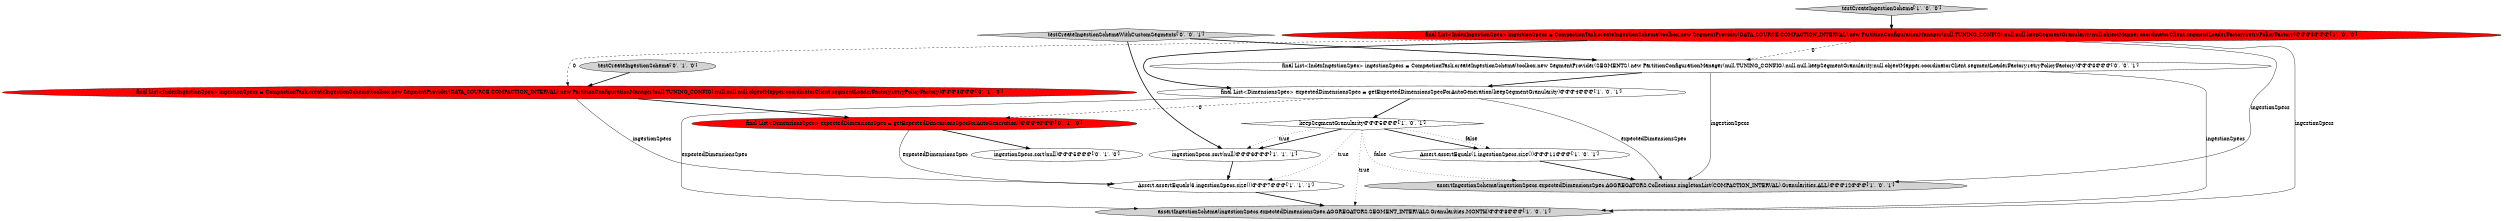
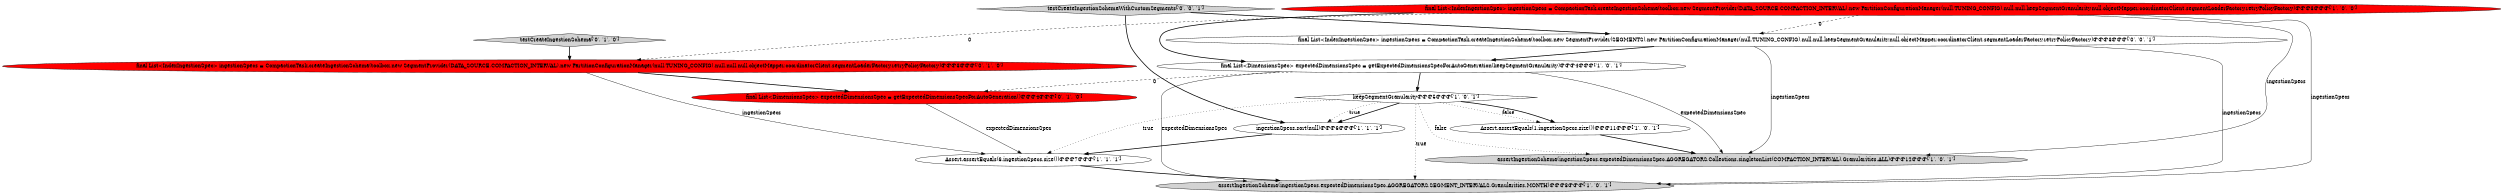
  digraph {
    node [fillcolor=white shape=ellipse style=filled]
    edge [style=bold]
    n1 [fillcolor=lightgray label="assertIngestionSchema(ingestionSpecs,expectedDimensionsSpec,AGGREGATORS,SEGMENT_INTERVALS,Granularities.MONTH)@@@8@@@['1', '0', '1']"]
    n2 [label="final List<DimensionsSpec> expectedDimensionsSpec = getExpectedDimensionsSpecForAutoGeneration(keepSegmentGranularity)@@@4@@@['1', '0', '1']"]
    n3 [fillcolor=lightgray label="assertIngestionSchema(ingestionSpecs,expectedDimensionsSpec,AGGREGATORS,Collections.singletonList(COMPACTION_INTERVAL),Granularities.ALL)@@@12@@@['1', '0', '1']"]
    n4 [fillcolor=red label="final List<DimensionsSpec> expectedDimensionsSpec = getExpectedDimensionsSpecForAutoGeneration()@@@4@@@['0', '1', '0']"]
    n5 [label="keepSegmentGranularity@@@5@@@['1', '0', '1']" shape=diamond]
    n6 [label="Assert.assertEquals(6,ingestionSpecs.size())@@@7@@@['1', '1', '1']"]
-   n7 [label="ingestionSpecs.sort(null)@@@5@@@['0', '1', '0']"]
    n8 [label="ingestionSpecs.sort(null)@@@6@@@['1', '1', '1']"]
    n9 [label="Assert.assertEquals(1,ingestionSpecs.size())@@@11@@@['1', '0', '1']"]
-   n10 [fillcolor=lightgray label="testCreateIngestionSchema['0', '1', '0']"]
+   n10 [fillcolor=lightgray label="testCreateIngestionSchema['0', '1', '0']" shape=diamond]
    n11 [fillcolor=red label="final List<IndexIngestionSpec> ingestionSpecs = CompactionTask.createIngestionSchema(toolbox,new SegmentProvider(DATA_SOURCE,COMPACTION_INTERVAL),new PartitionConfigurationManager(null,TUNING_CONFIG),null,null,null,objectMapper,coordinatorClient,segmentLoaderFactory,retryPolicyFactory)@@@3@@@['0', '1', '0']"]
    n12 [label="final List<IndexIngestionSpec> ingestionSpecs = CompactionTask.createIngestionSchema(toolbox,new SegmentProvider(SEGMENTS),new PartitionConfigurationManager(null,TUNING_CONFIG),null,null,keepSegmentGranularity,null,objectMapper,coordinatorClient,segmentLoaderFactory,retryPolicyFactory)@@@3@@@['0', '0', '1']"]
    n13 [fillcolor=red label="final List<IndexIngestionSpec> ingestionSpecs = CompactionTask.createIngestionSchema(toolbox,new SegmentProvider(DATA_SOURCE,COMPACTION_INTERVAL),new PartitionConfigurationManager(null,TUNING_CONFIG),null,null,keepSegmentGranularity,null,objectMapper,coordinatorClient,segmentLoaderFactory,retryPolicyFactory)@@@3@@@['1', '0', '0']"]
-   n14 [fillcolor=lightgray label="testCreateIngestionSchema['1', '0', '0']" shape=diamond]
    n15 [fillcolor=lightgray label="testCreateIngestionSchemaWithCustomSegments['0', '0', '1']" shape=diamond]
    n2 -> n1 [label=expectedDimensionsSpec style=solid]
    n2 -> n3 [label=expectedDimensionsSpec style=solid]
    n2 -> n4 [label=0 style=dashed]
    n2 -> n5
    n4 -> n6 [label=expectedDimensionsSpec style=solid]
-   n4 -> n7
    n5 -> n1 [label=true style=dotted]
    n5 -> n3 [label=false style=dotted]
    n5 -> n6 [label=true style=dotted]
    n5 -> n8
    n5 -> n8 [label=true style=dotted]
    n5 -> n9 [label=false style=dotted]
    n5 -> n9
    n6 -> n1
    n8 -> n6
    n9 -> n3
    n10 -> n11
    n11 -> n4
    n11 -> n6 [label=ingestionSpecs style=solid]
    n12 -> n1 [label=ingestionSpecs style=solid]
    n12 -> n2
    n12 -> n3 [label=ingestionSpecs style=solid]
    n13 -> n1 [label=ingestionSpecs style=solid]
    n13 -> n2
    n13 -> n3 [label=ingestionSpecs style=solid]
    n13 -> n11 [label=0 style=dashed]
    n13 -> n12 [label=0 style=dashed]
-   n14 -> n13
    n15 -> n8
    n15 -> n12
  }
